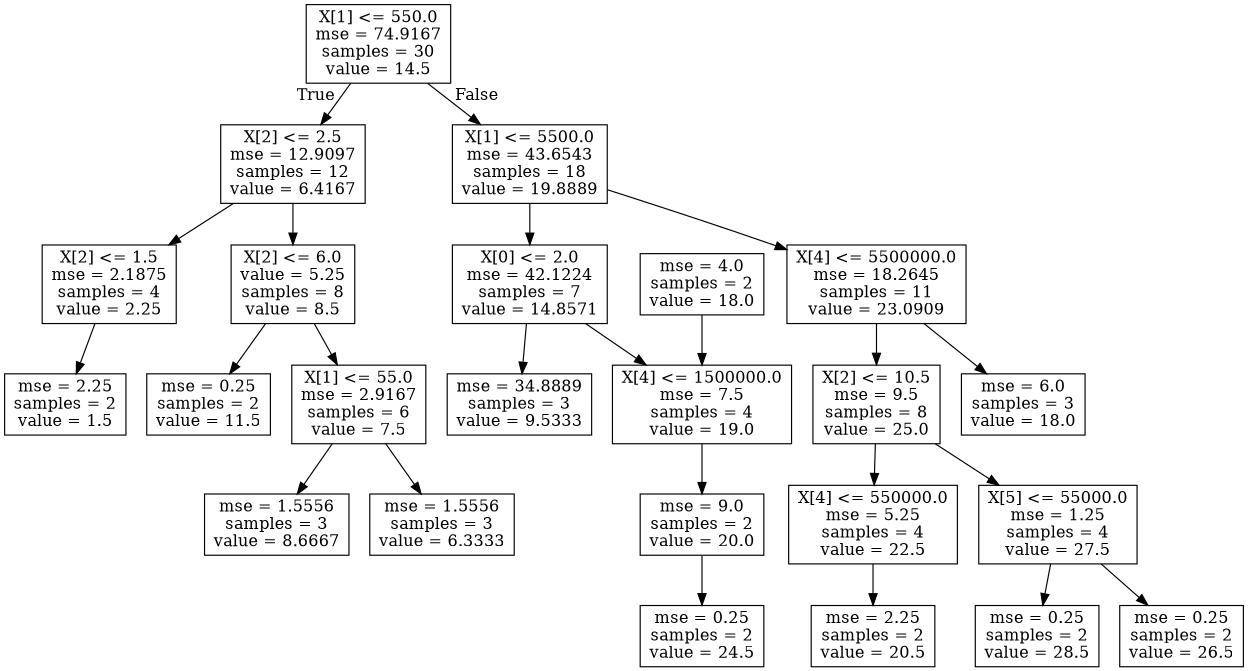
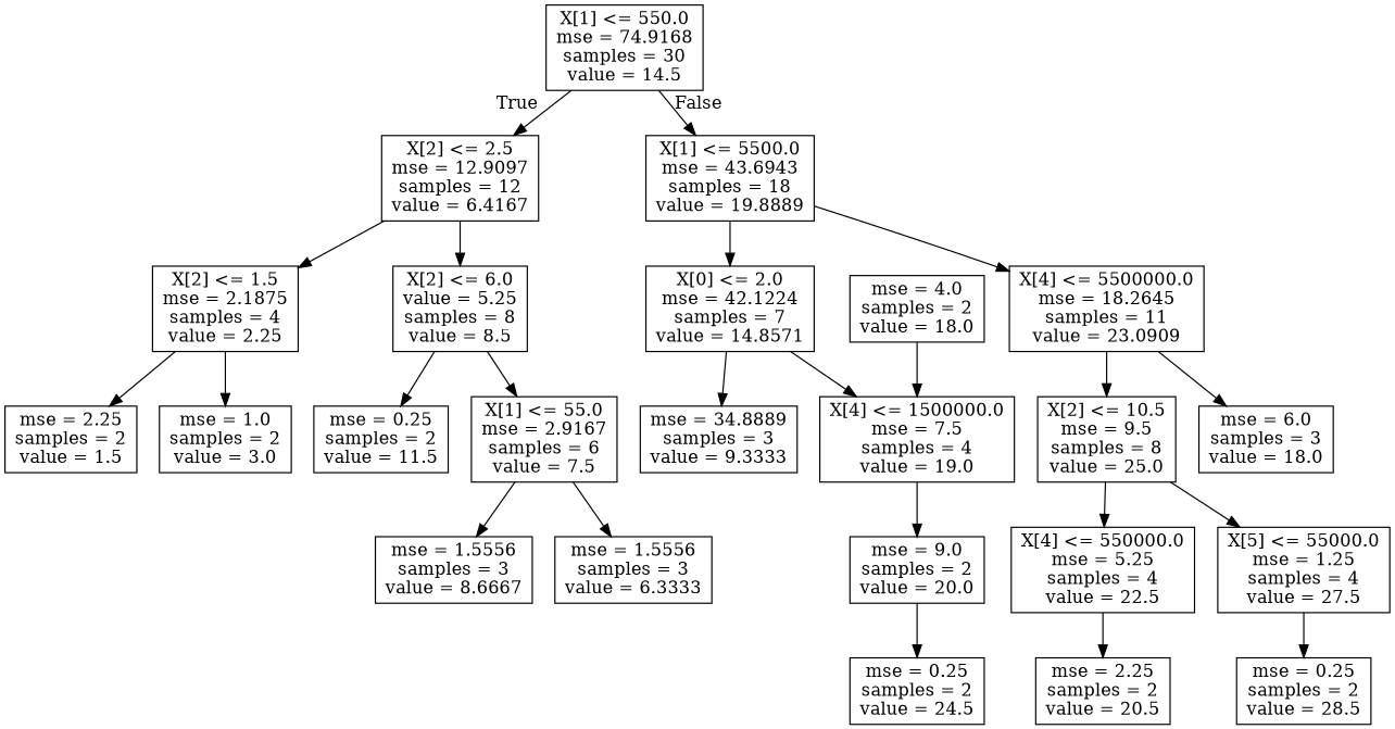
  digraph {
    node [shape=box]
-   n1 [label="X[1] <= 550.0\nmse = 74.9167\nsamples = 30\nvalue = 14.5"]
+   n1 [label="X[1] <= 550.0\nmse = 74.9168\nsamples = 30\nvalue = 14.5"]
    n2 [label="X[2] <= 2.5\nmse = 12.9097\nsamples = 12\nvalue = 6.4167"]
-   n3 [label="X[1] <= 5500.0\nmse = 43.6543\nsamples = 18\nvalue = 19.8889"]
+   n3 [label="X[1] <= 5500.0\nmse = 43.6943\nsamples = 18\nvalue = 19.8889"]
    n4 [label="X[2] <= 1.5\nmse = 2.1875\nsamples = 4\nvalue = 2.25"]
    n5 [label="X[2] <= 6.0\nvalue = 5.25\nsamples = 8\nvalue = 8.5"]
    n6 [label="X[0] <= 2.0\nmse = 42.1224\nsamples = 7\nvalue = 14.8571"]
    n7 [label="X[4] <= 5500000.0\nmse = 18.2645\nsamples = 11\nvalue = 23.0909"]
    n8 [label="mse = 2.25\nsamples = 2\nvalue = 1.5"]
+   n9 [label="mse = 1.0\nsamples = 2\nvalue = 3.0"]
    n10 [label="mse = 0.25\nsamples = 2\nvalue = 11.5"]
    n11 [label="X[1] <= 55.0\nmse = 2.9167\nsamples = 6\nvalue = 7.5"]
    n12 [label="mse = 1.5556\nsamples = 3\nvalue = 8.6667"]
    n13 [label="mse = 1.5556\nsamples = 3\nvalue = 6.3333"]
-   n14 [label="mse = 34.8889\nsamples = 3\nvalue = 9.5333"]
+   n14 [label="mse = 34.8889\nsamples = 3\nvalue = 9.3333"]
    n15 [label="X[4] <= 1500000.0\nmse = 7.5\nsamples = 4\nvalue = 19.0"]
    n16 [label="X[2] <= 10.5\nmse = 9.5\nsamples = 8\nvalue = 25.0"]
    n17 [label="mse = 6.0\nsamples = 3\nvalue = 18.0"]
    n18 [label="mse = 9.0\nsamples = 2\nvalue = 20.0"]
    n19 [label="mse = 4.0\nsamples = 2\nvalue = 18.0"]
    n20 [label="mse = 0.25\nsamples = 2\nvalue = 24.5"]
    n21 [label="X[4] <= 550000.0\nmse = 5.25\nsamples = 4\nvalue = 22.5"]
    n22 [label="X[5] <= 55000.0\nmse = 1.25\nsamples = 4\nvalue = 27.5"]
    n23 [label="mse = 2.25\nsamples = 2\nvalue = 20.5"]
    n24 [label="mse = 0.25\nsamples = 2\nvalue = 28.5"]
-   n25 [label="mse = 0.25\nsamples = 2\nvalue = 26.5"]
    n1 -> n2 [headlabel=True labelangle=45 labeldistance=2.5]
    n1 -> n3 [headlabel=False labelangle=-45 labeldistance=2.5]
    n2 -> n4
    n2 -> n5
    n3 -> n6
    n3 -> n7
    n4 -> n8
+   n4 -> n9
    n5 -> n10
    n5 -> n11
    n6 -> n14
    n6 -> n15
    n7 -> n16
    n7 -> n17
    n11 -> n12
    n11 -> n13
    n15 -> n18
    n16 -> n21
    n16 -> n22
    n18 -> n20
    n19 -> n15
    n21 -> n23
    n22 -> n24
-   n22 -> n25
  }
